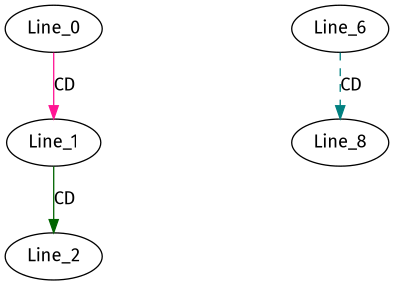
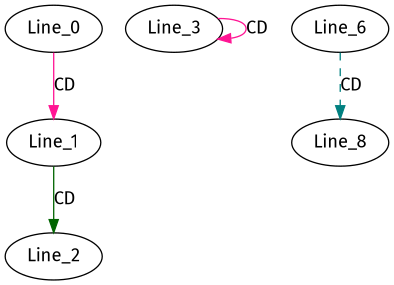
  digraph {
    fontname="Fira Sans"
    node [fontname="Fira Sans"]
    edge [color=deeppink fontname="Fira Sans" style=solid]
    Line_0
    Line_1
    Line_2
+   Line_3
    Line_6
    Line_8
    Line_0 -> Line_1 [label=CD]
    Line_1 -> Line_2 [color=darkgreen label=CD]
+   Line_3 -> Line_3 [label=CD]
    Line_6 -> Line_8 [color=teal label=CD style=dashed]
  }
